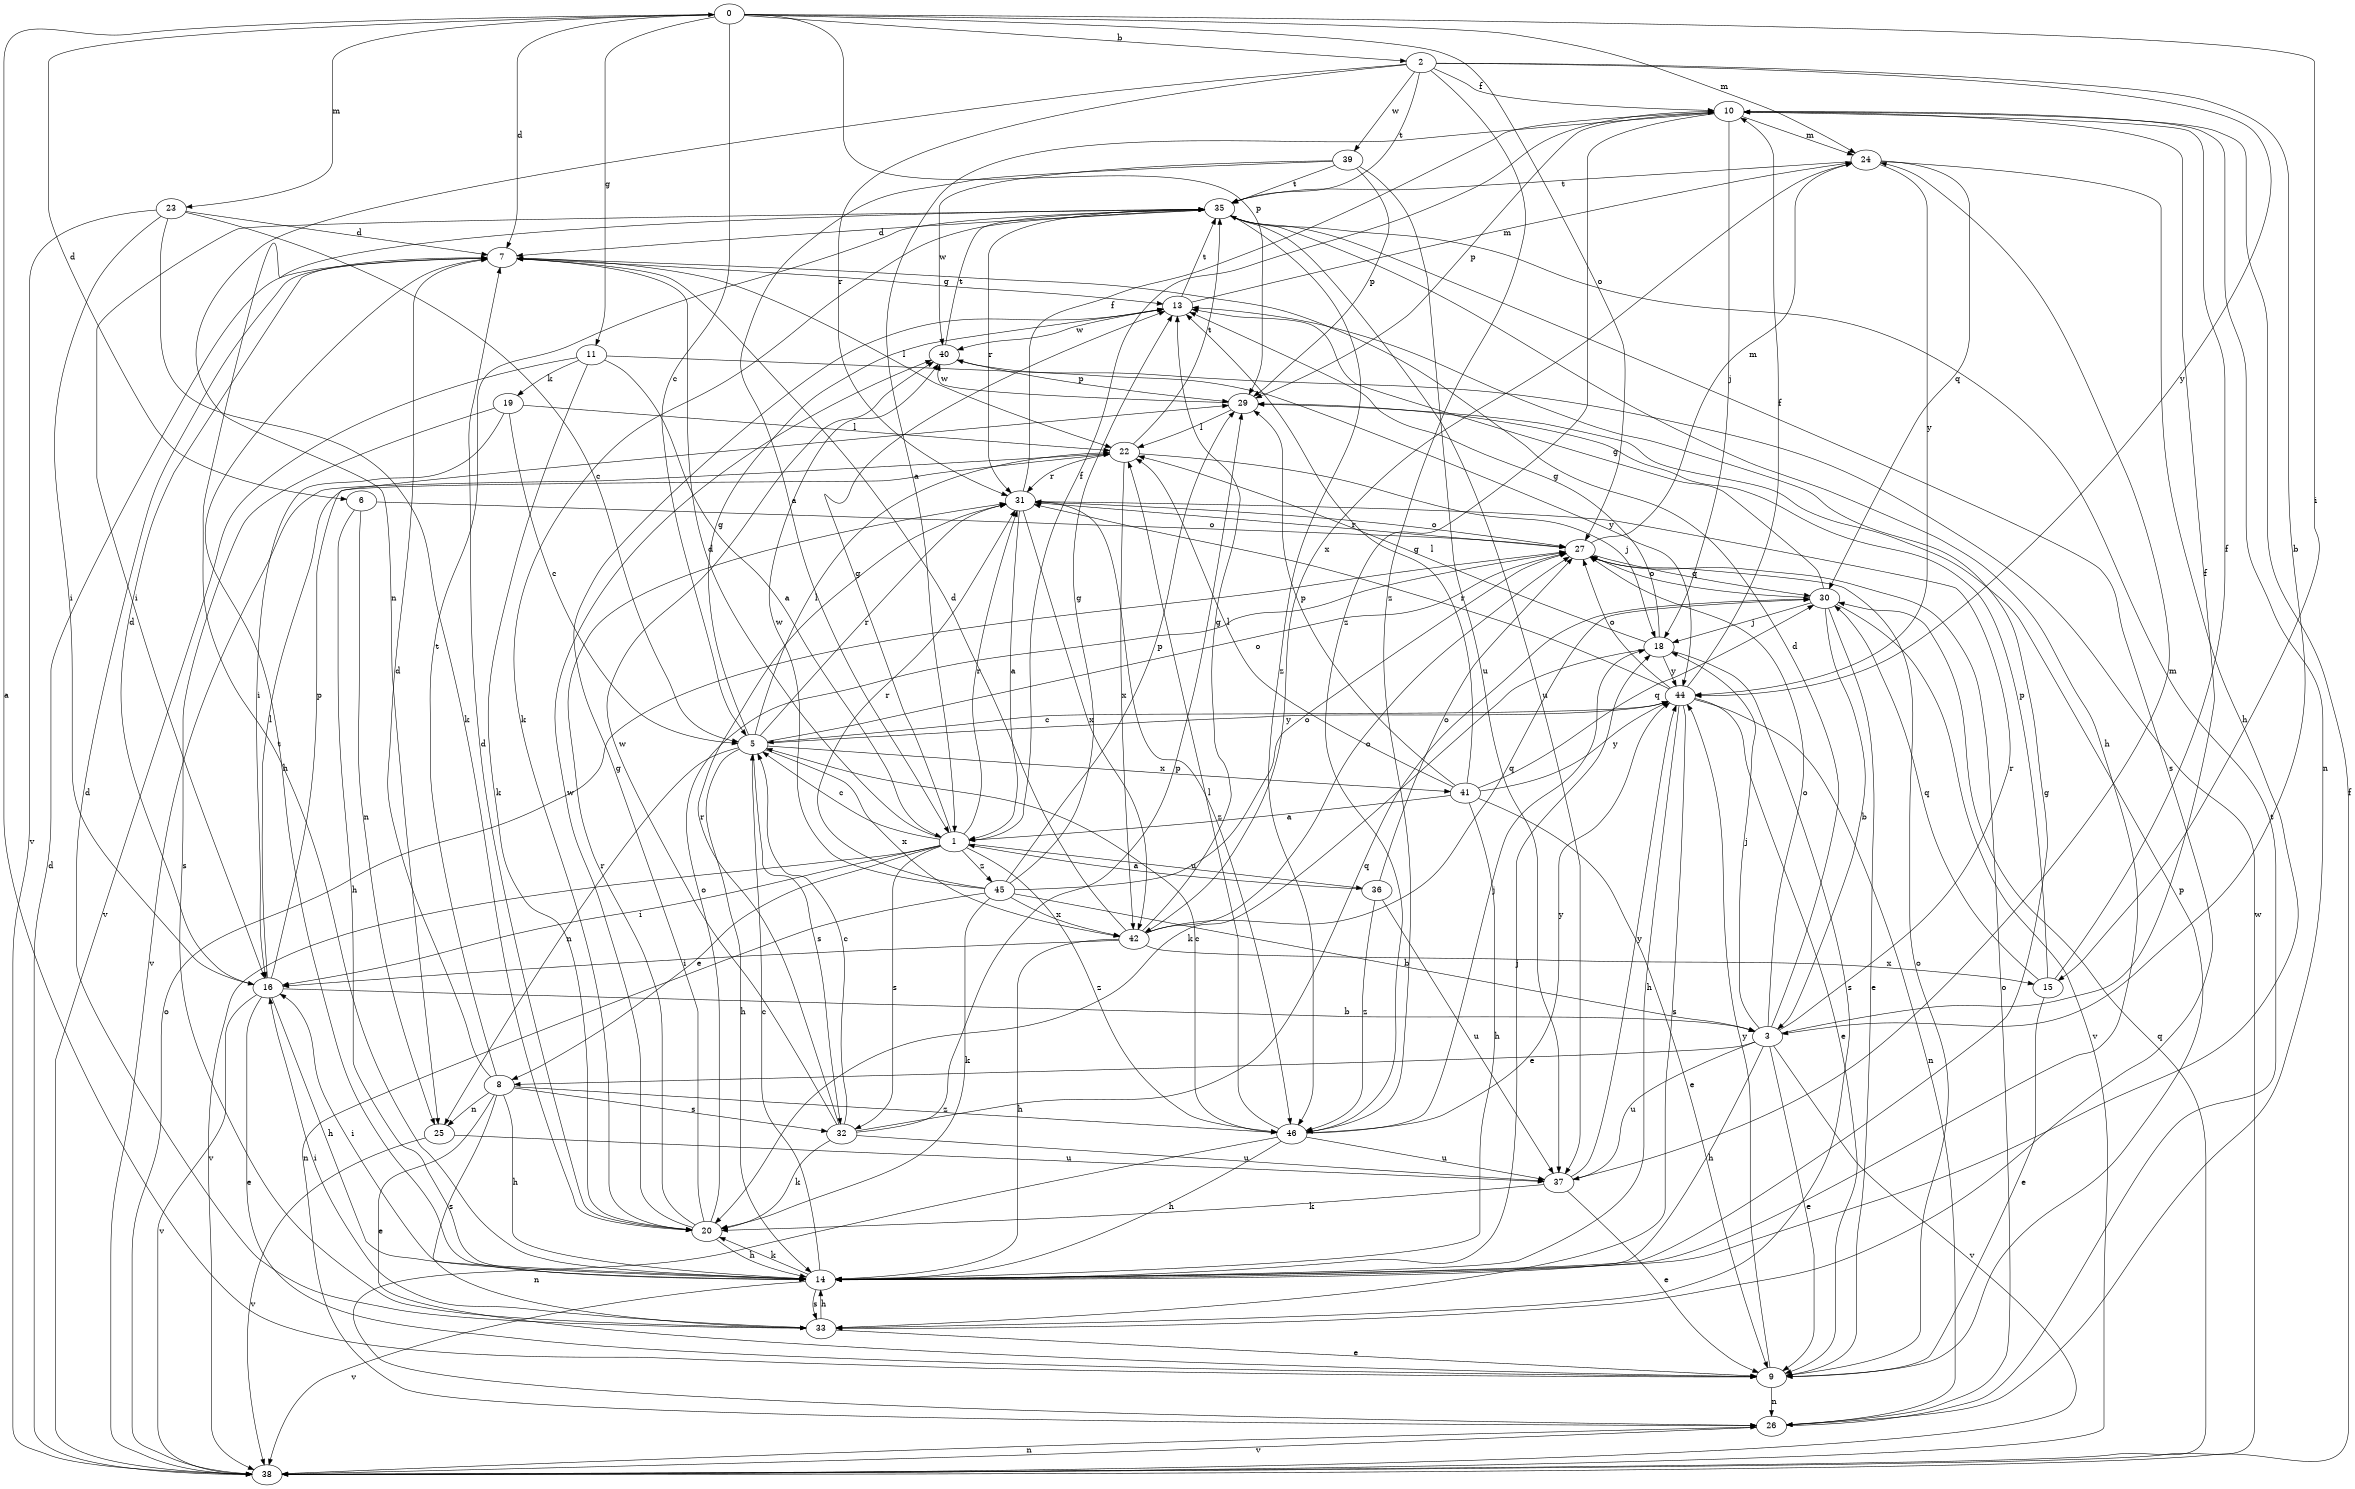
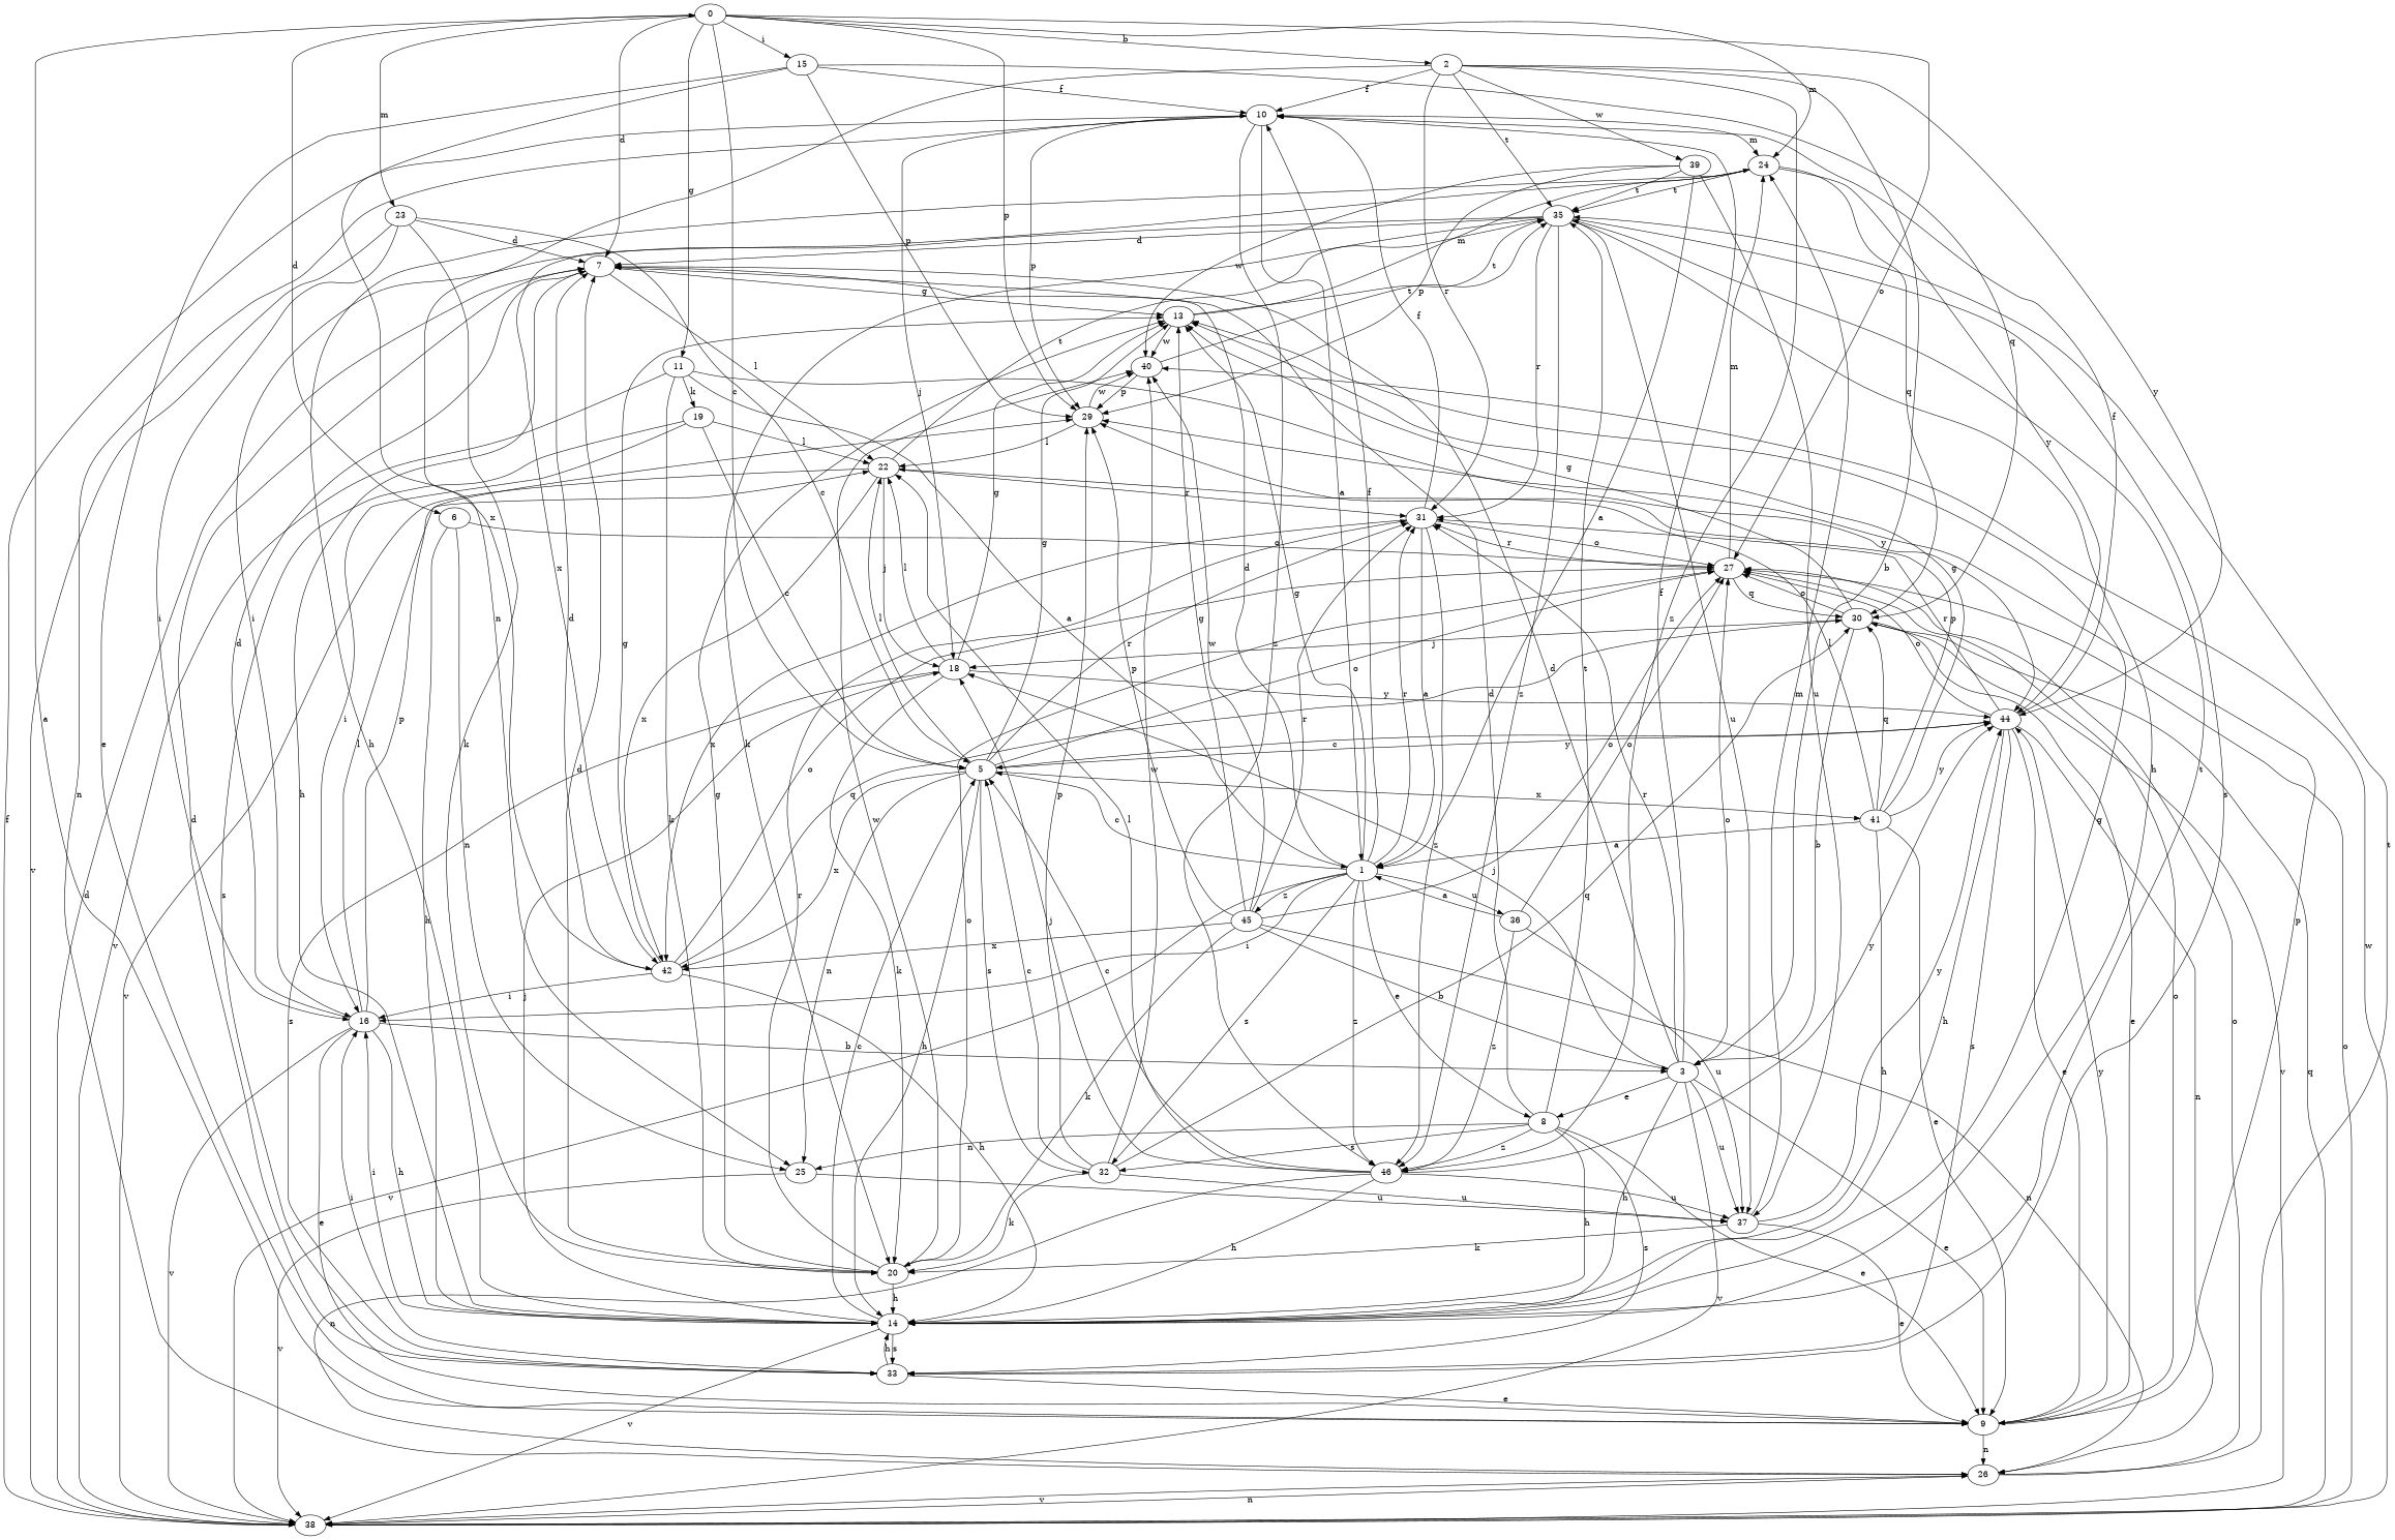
  strict digraph {
    0
    2
    5
    6
    7
    11
    15
    23
    24
    27
    29
    10
    31
    46
    3
    25
    35
    39
    44
    13
    32
    14
    22
    41
    42
    1
    38
    19
    20
    9
    30
    16
    40
    8
    36
    45
    33
    18
    26
    37
    0 -> 2 [label=b]
    0 -> 5 [label=c]
    0 -> 6 [label=d]
    0 -> 7 [label=d]
    0 -> 11 [label=g]
    0 -> 15 [label=i]
    0 -> 23 [label=m]
    0 -> 24 [label=m]
    0 -> 27 [label=o]
    0 -> 29 [label=p]
    2 -> 10 [label=f]
    2 -> 31 [label=r]
    2 -> 46 [label=z]
    2 -> 3 [label=b]
    2 -> 25 [label=n]
    2 -> 35 [label=t]
    2 -> 39 [label=w]
    2 -> 44 [label=y]
    5 -> 27 [label=o]
    5 -> 31 [label=r]
    5 -> 25 [label=n]
    5 -> 44 [label=y]
    5 -> 13 [label=g]
    5 -> 32 [label=s]
    5 -> 14 [label=h]
    5 -> 22 [label=l]
    5 -> 41 [label=x]
    5 -> 42 [label=x]
    6 -> 27 [label=o]
    6 -> 25 [label=n]
    6 -> 14 [label=h]
    7 -> 13 [label=g]
    7 -> 14 [label=h]
    7 -> 22 [label=l]
    11 -> 44 [label=y]
    11 -> 1 [label=a]
    11 -> 38 [label=v]
    11 -> 19 [label=k]
    11 -> 20 [label=k]
    15 -> 29 [label=p]
    15 -> 10 [label=f]
-   42 -> 15 [label=x]
+   15 -> 42 [label=x]
    15 -> 9 [label=e]
    15 -> 30 [label=q]
    23 -> 5 [label=c]
    23 -> 7 [label=d]
    23 -> 38 [label=v]
    23 -> 20 [label=k]
    23 -> 16 [label=i]
    24 -> 35 [label=t]
    24 -> 44 [label=y]
    24 -> 14 [label=h]
    24 -> 42 [label=x]
    24 -> 30 [label=q]
    27 -> 24 [label=m]
    27 -> 31 [label=r]
    27 -> 30 [label=q]
    29 -> 22 [label=l]
    29 -> 40 [label=w]
    10 -> 24 [label=m]
    10 -> 29 [label=p]
    10 -> 46 [label=z]
    10 -> 1 [label=a]
    10 -> 18 [label=j]
    10 -> 26 [label=n]
    31 -> 27 [label=o]
    31 -> 10 [label=f]
    31 -> 46 [label=z]
    31 -> 42 [label=x]
    31 -> 1 [label=a]
    46 -> 5 [label=c]
    46 -> 44 [label=y]
    46 -> 14 [label=h]
    46 -> 22 [label=l]
    46 -> 18 [label=j]
    46 -> 26 [label=n]
    46 -> 37 [label=u]
    3 -> 7 [label=d]
    3 -> 27 [label=o]
    3 -> 10 [label=f]
    3 -> 31 [label=r]
    3 -> 14 [label=h]
    3 -> 38 [label=v]
    3 -> 9 [label=e]
    3 -> 8 [label=e]
    3 -> 18 [label=j]
    3 -> 37 [label=u]
    25 -> 38 [label=v]
    25 -> 37 [label=u]
    35 -> 7 [label=d]
    35 -> 31 [label=r]
    35 -> 46 [label=z]
    35 -> 14 [label=h]
    35 -> 20 [label=k]
    35 -> 16 [label=i]
    35 -> 33 [label=s]
    35 -> 37 [label=u]
    39 -> 29 [label=p]
    39 -> 35 [label=t]
    39 -> 1 [label=a]
    39 -> 40 [label=w]
    39 -> 37 [label=u]
    44 -> 5 [label=c]
    44 -> 27 [label=o]
    44 -> 10 [label=f]
    44 -> 31 [label=r]
    44 -> 14 [label=h]
    44 -> 9 [label=e]
    44 -> 33 [label=s]
    44 -> 26 [label=n]
    13 -> 24 [label=m]
    13 -> 35 [label=t]
    13 -> 40 [label=w]
    32 -> 5 [label=c]
    32 -> 29 [label=p]
-   32 -> 31 [label=r]
    32 -> 20 [label=k]
    32 -> 30 [label=q]
    32 -> 40 [label=w]
    32 -> 37 [label=u]
    14 -> 5 [label=c]
    14 -> 35 [label=t]
    14 -> 13 [label=g]
    14 -> 38 [label=v]
-   14 -> 20 [label=k]
    14 -> 16 [label=i]
    14 -> 33 [label=s]
    14 -> 18 [label=j]
    22 -> 31 [label=r]
    22 -> 35 [label=t]
    22 -> 42 [label=x]
    22 -> 38 [label=v]
    22 -> 18 [label=j]
    41 -> 29 [label=p]
    41 -> 44 [label=y]
    41 -> 13 [label=g]
    41 -> 14 [label=h]
    41 -> 22 [label=l]
    41 -> 1 [label=a]
    41 -> 9 [label=e]
    41 -> 30 [label=q]
    42 -> 7 [label=d]
    42 -> 27 [label=o]
    42 -> 13 [label=g]
    42 -> 14 [label=h]
    42 -> 30 [label=q]
    42 -> 16 [label=i]
    1 -> 5 [label=c]
    1 -> 7 [label=d]
    1 -> 10 [label=f]
    1 -> 31 [label=r]
    1 -> 46 [label=z]
    1 -> 13 [label=g]
    1 -> 32 [label=s]
    1 -> 38 [label=v]
    1 -> 16 [label=i]
    1 -> 8 [label=e]
    1 -> 36 [label=u]
    1 -> 45 [label=z]
    38 -> 7 [label=d]
    38 -> 27 [label=o]
    38 -> 10 [label=f]
    38 -> 30 [label=q]
    38 -> 40 [label=w]
    38 -> 26 [label=n]
    19 -> 5 [label=c]
    19 -> 22 [label=l]
    19 -> 16 [label=i]
    19 -> 33 [label=s]
    20 -> 7 [label=d]
    20 -> 27 [label=o]
    20 -> 31 [label=r]
    20 -> 13 [label=g]
    20 -> 14 [label=h]
    20 -> 40 [label=w]
    9 -> 0 [label=a]
    9 -> 27 [label=o]
    9 -> 29 [label=p]
    9 -> 44 [label=y]
    9 -> 26 [label=n]
    30 -> 27 [label=o]
    30 -> 3 [label=b]
    30 -> 13 [label=g]
    30 -> 38 [label=v]
    30 -> 9 [label=e]
    30 -> 18 [label=j]
    16 -> 7 [label=d]
    16 -> 29 [label=p]
    16 -> 3 [label=b]
    16 -> 14 [label=h]
    16 -> 22 [label=l]
    16 -> 38 [label=v]
    16 -> 9 [label=e]
    40 -> 29 [label=p]
    40 -> 35 [label=t]
    8 -> 7 [label=d]
    8 -> 46 [label=z]
    8 -> 25 [label=n]
    8 -> 35 [label=t]
    8 -> 32 [label=s]
    8 -> 14 [label=h]
    8 -> 9 [label=e]
    8 -> 33 [label=s]
    36 -> 27 [label=o]
    36 -> 46 [label=z]
    36 -> 1 [label=a]
    36 -> 37 [label=u]
    45 -> 27 [label=o]
    45 -> 29 [label=p]
    45 -> 31 [label=r]
    45 -> 3 [label=b]
    45 -> 13 [label=g]
    45 -> 42 [label=x]
    45 -> 20 [label=k]
    45 -> 40 [label=w]
    45 -> 26 [label=n]
    33 -> 7 [label=d]
    33 -> 14 [label=h]
    33 -> 9 [label=e]
    33 -> 16 [label=i]
    18 -> 44 [label=y]
    18 -> 13 [label=g]
    18 -> 22 [label=l]
    18 -> 20 [label=k]
    18 -> 33 [label=s]
    26 -> 27 [label=o]
    26 -> 35 [label=t]
    26 -> 38 [label=v]
    37 -> 24 [label=m]
    37 -> 44 [label=y]
    37 -> 20 [label=k]
    37 -> 9 [label=e]
  }
